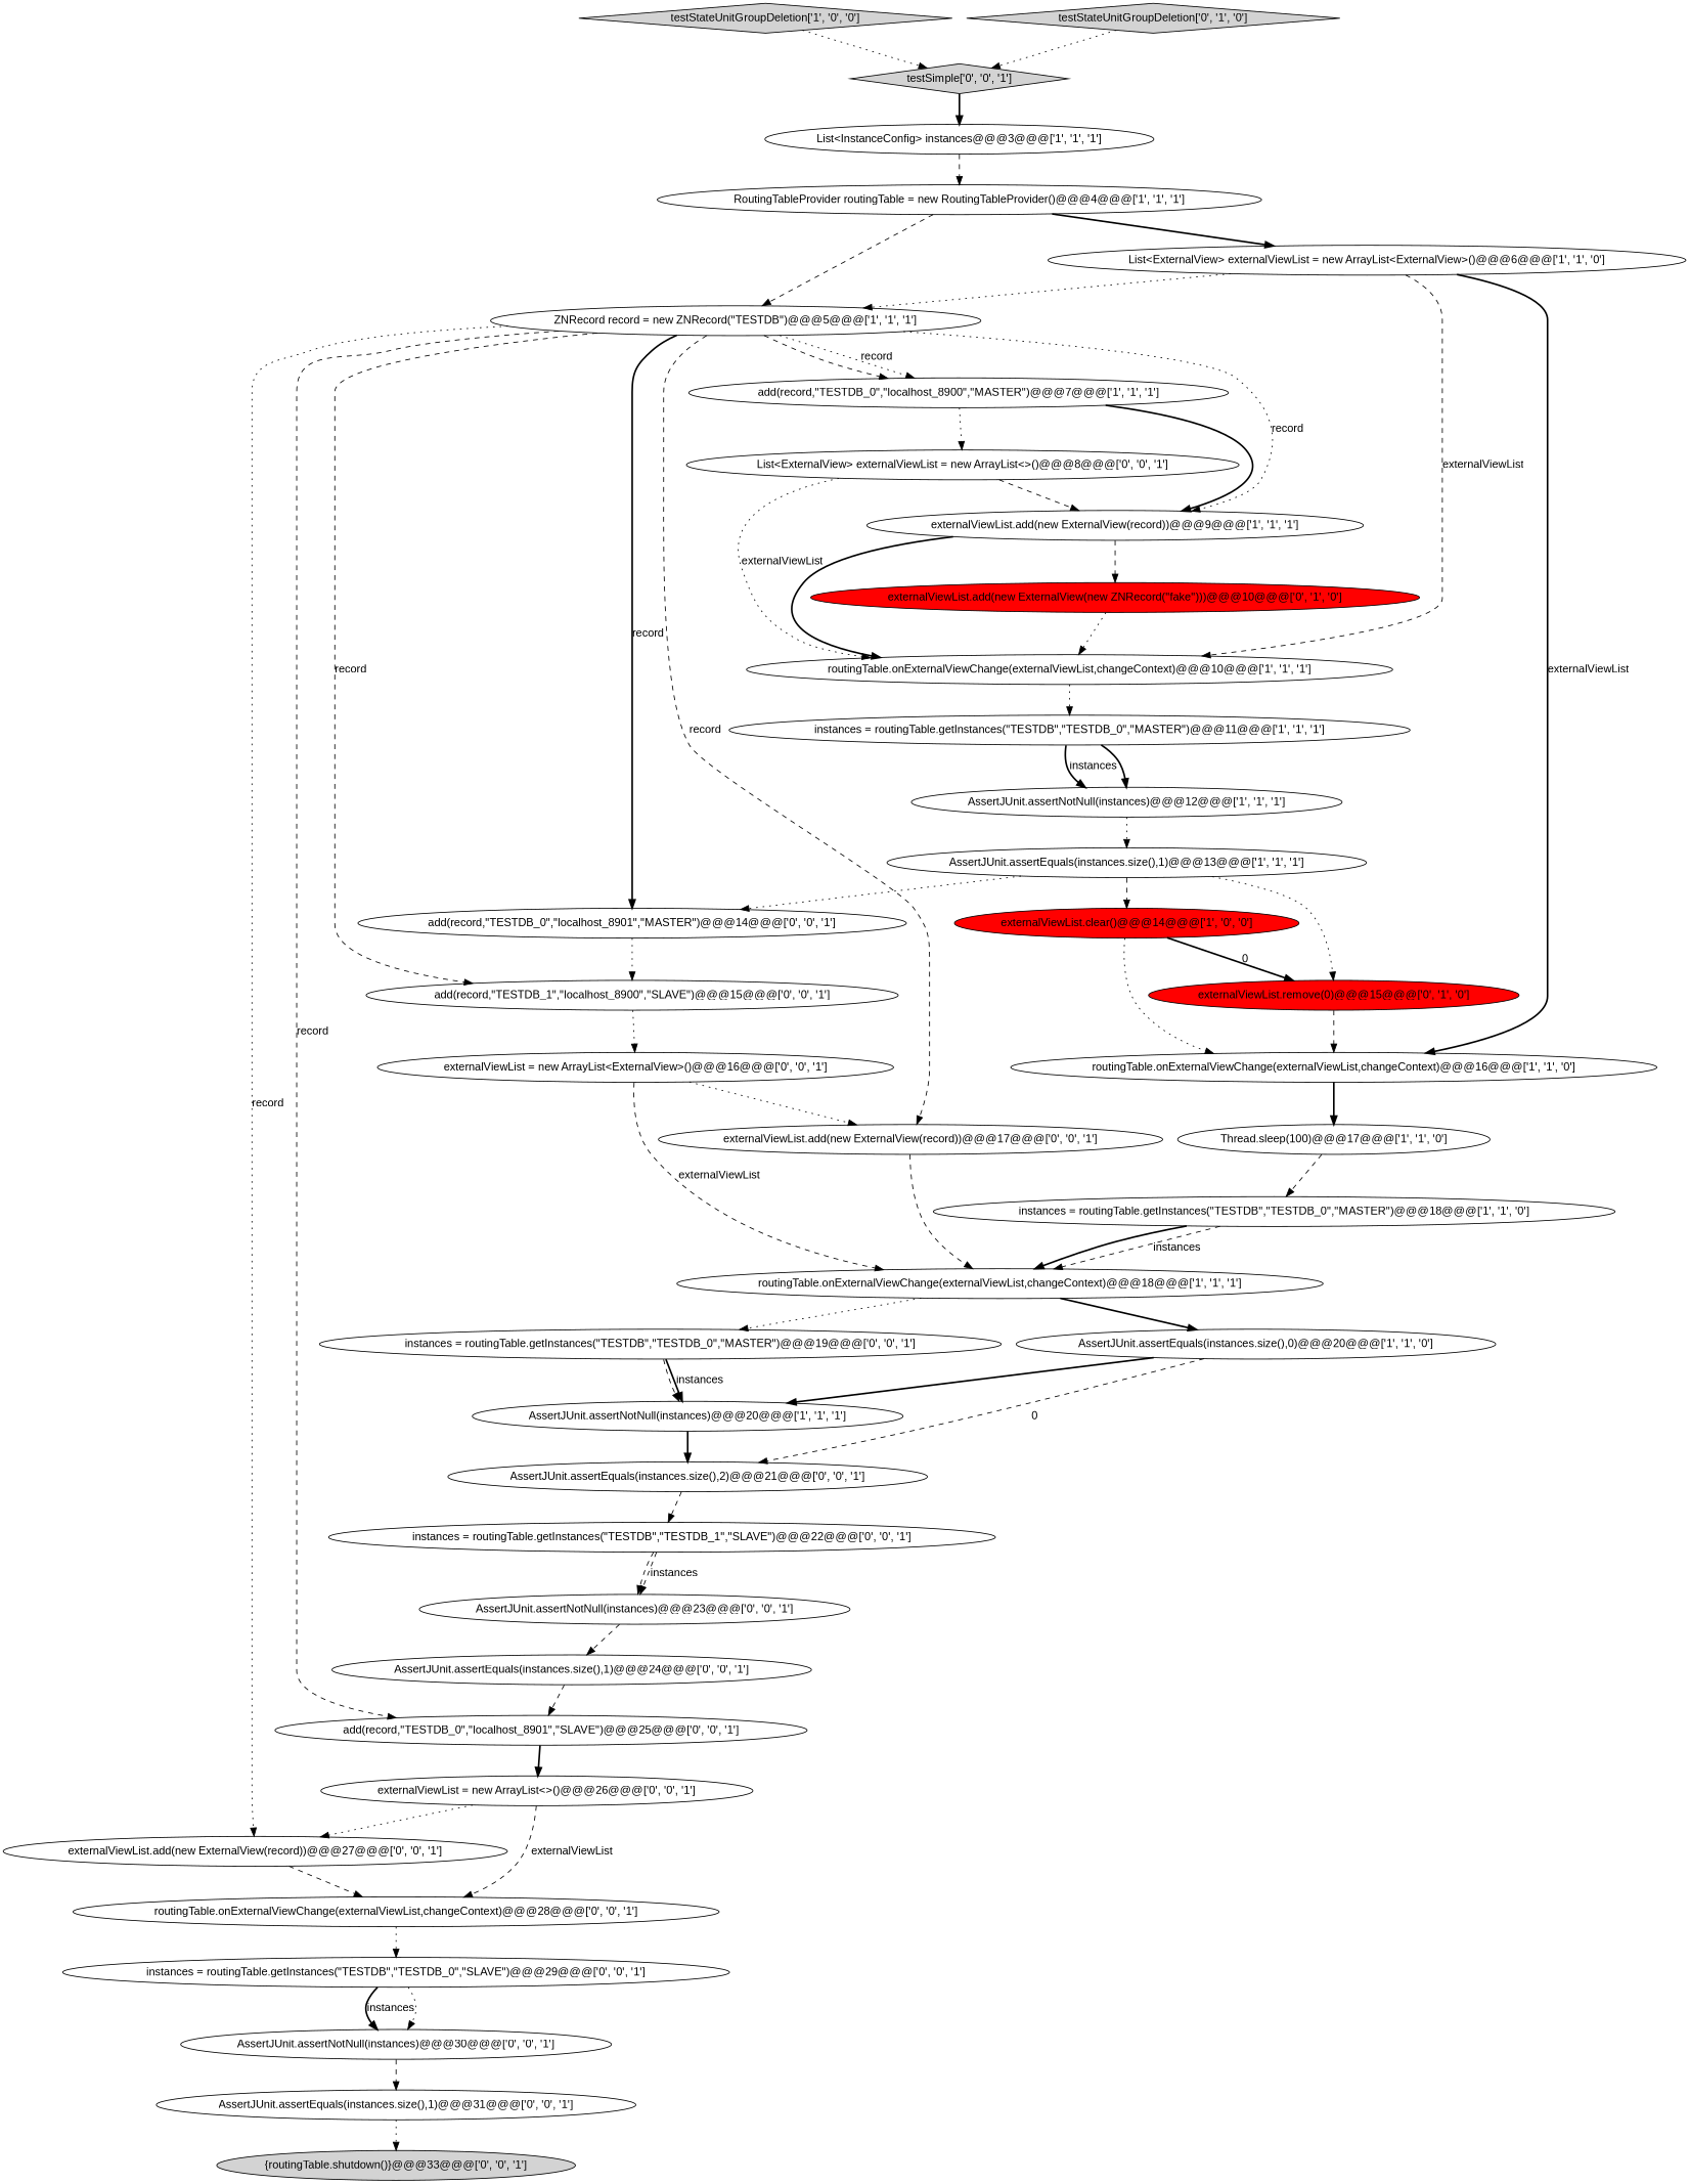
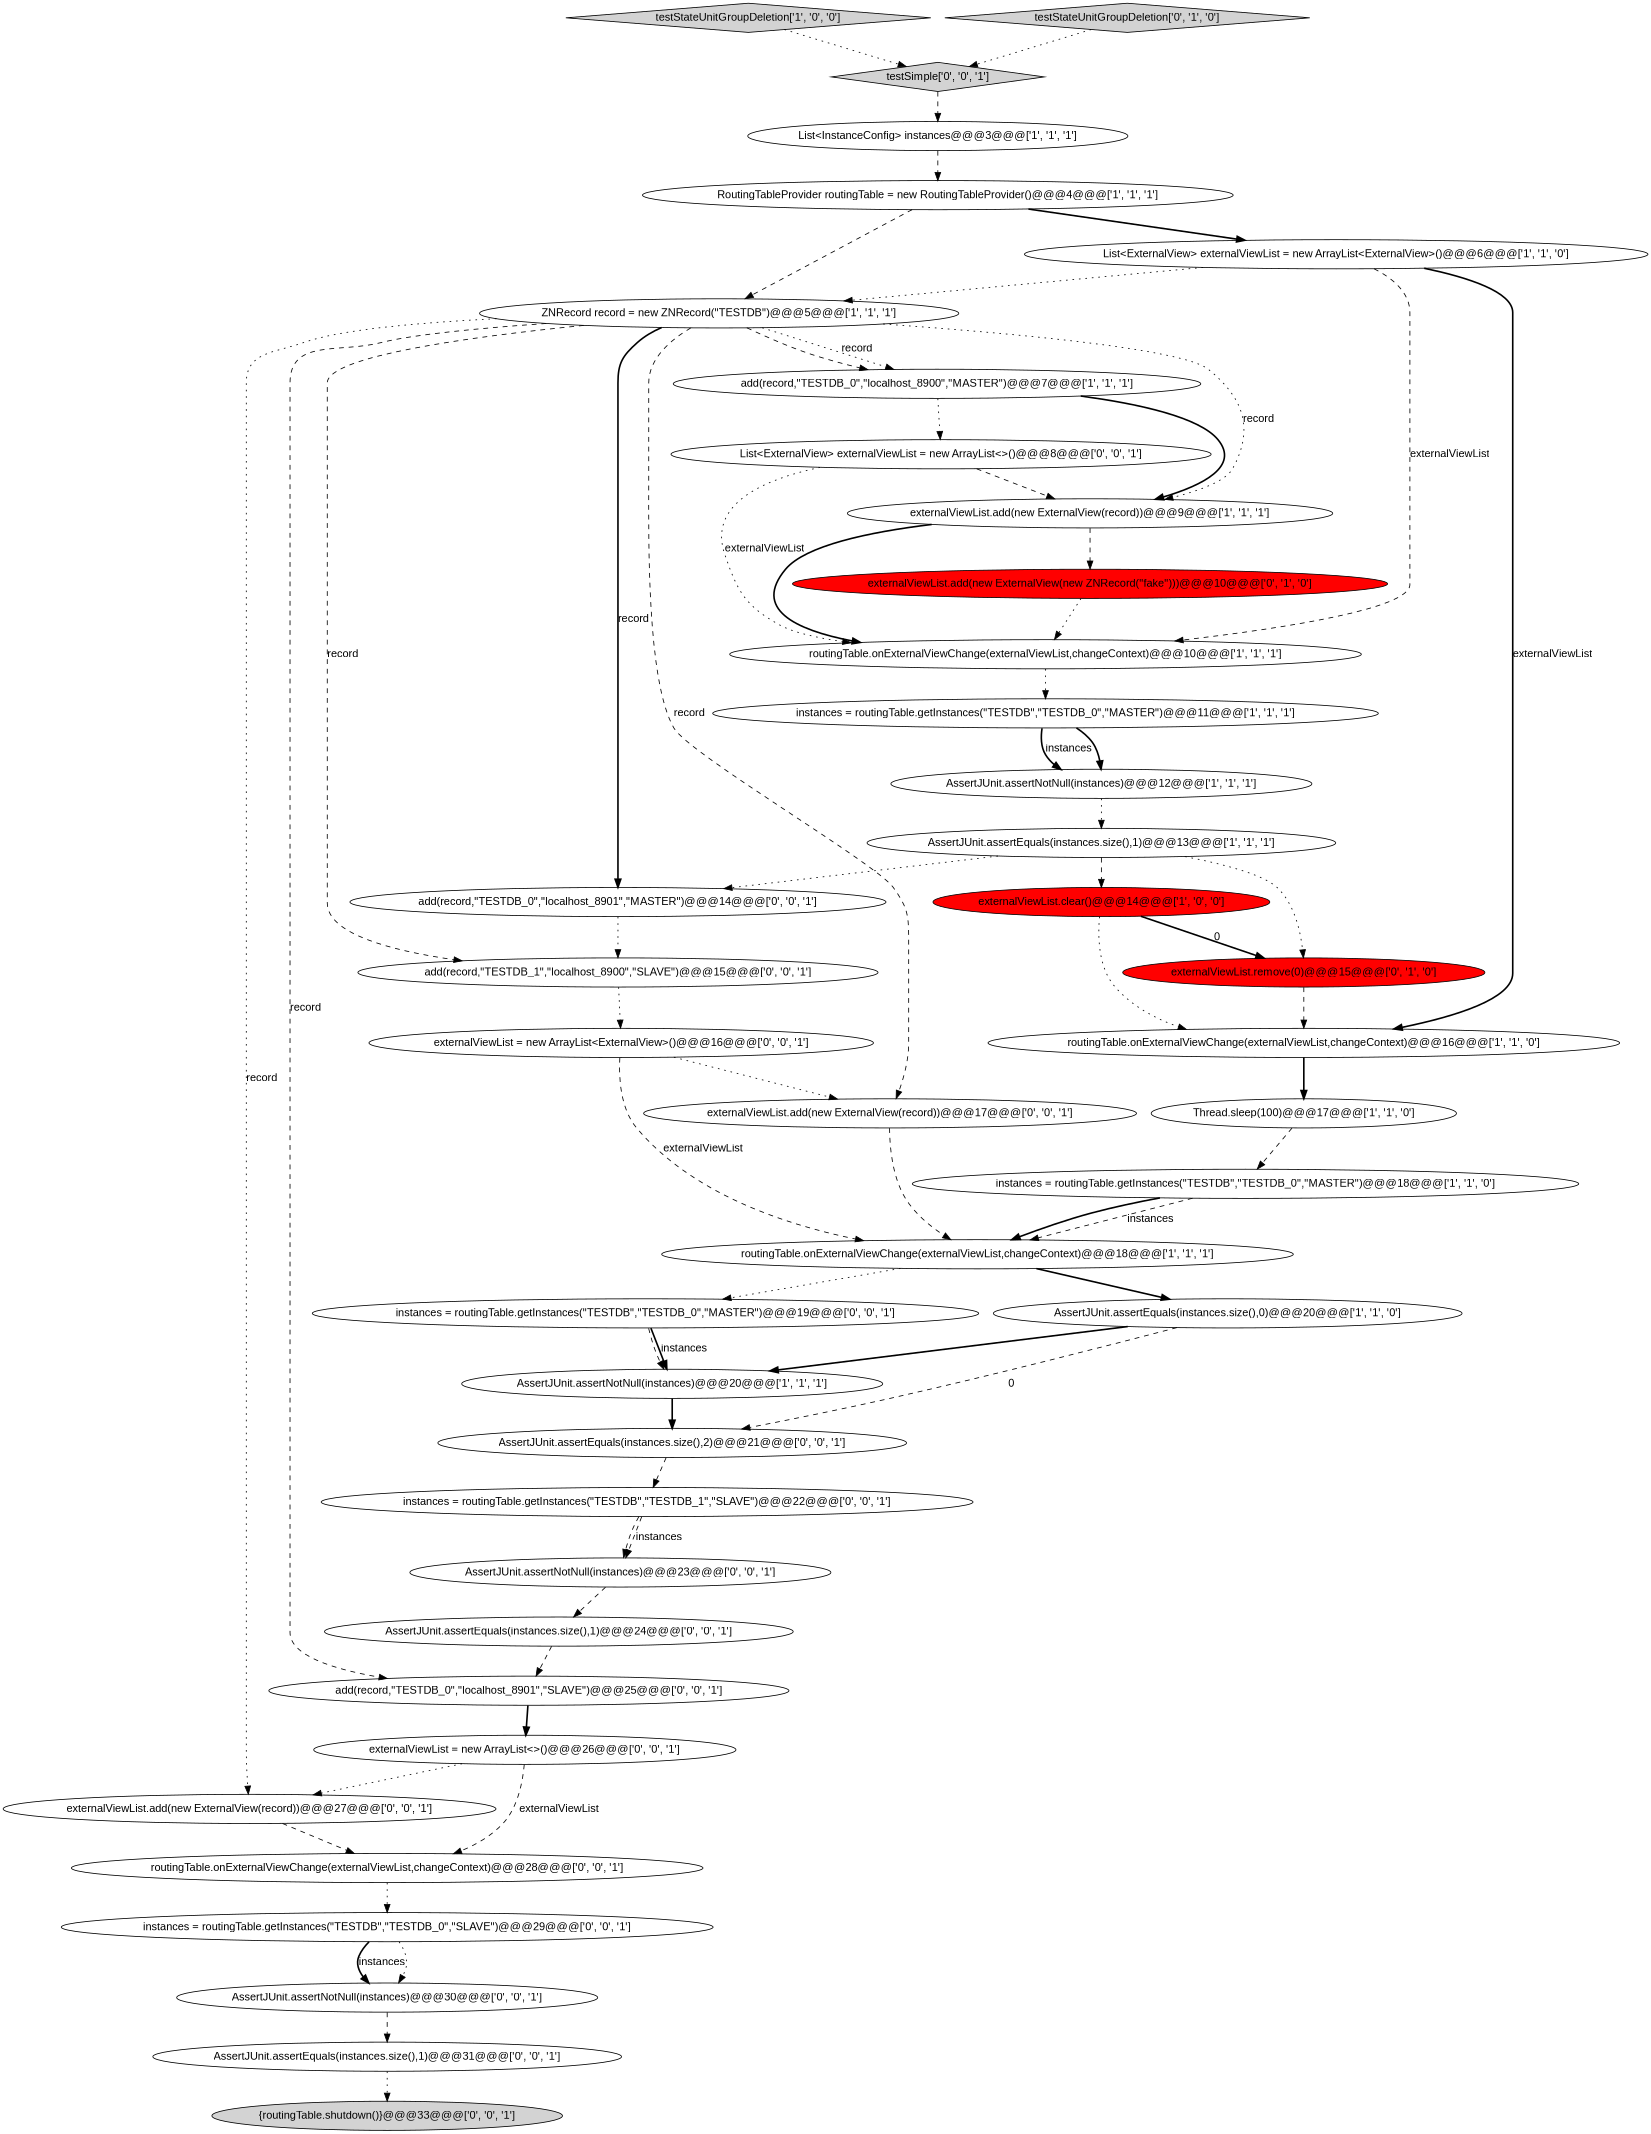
  digraph {
    fontname="Liberation Sans"
    node [fillcolor=white fontname="Liberation Sans" shape=ellipse style=filled]
    edge [fontname="Liberation Sans" style=dashed]
    n1 [label="routingTable.onExternalViewChange(externalViewList,changeContext)@@@16@@@['1', '1', '0']"]
    n2 [label="Thread.sleep(100)@@@17@@@['1', '1', '0']"]
    n3 [label="instances = routingTable.getInstances(\"TESTDB\",\"TESTDB_0\",\"MASTER\")@@@18@@@['1', '1', '0']"]
    n4 [fillcolor=lightgray label="{routingTable.shutdown()}@@@33@@@['0', '0', '1']"]
    n5 [label="externalViewList.add(new ExternalView(record))@@@27@@@['0', '0', '1']"]
    n6 [label="routingTable.onExternalViewChange(externalViewList,changeContext)@@@28@@@['0', '0', '1']"]
    n7 [label="instances = routingTable.getInstances(\"TESTDB\",\"TESTDB_0\",\"SLAVE\")@@@29@@@['0', '0', '1']"]
    n8 [label="add(record,\"TESTDB_0\",\"localhost_8901\",\"MASTER\")@@@14@@@['0', '0', '1']"]
    n9 [label="add(record,\"TESTDB_1\",\"localhost_8900\",\"SLAVE\")@@@15@@@['0', '0', '1']"]
    n10 [label="externalViewList = new ArrayList<ExternalView>()@@@16@@@['0', '0', '1']"]
    n11 [label="List<InstanceConfig> instances@@@3@@@['1', '1', '1']"]
    n12 [label="RoutingTableProvider routingTable = new RoutingTableProvider()@@@4@@@['1', '1', '1']"]
    n13 [label="List<ExternalView> externalViewList = new ArrayList<ExternalView>()@@@6@@@['1', '1', '0']"]
    n14 [label="ZNRecord record = new ZNRecord(\"TESTDB\")@@@5@@@['1', '1', '1']"]
    n15 [fillcolor=lightgray label="testStateUnitGroupDeletion['1', '0', '0']" shape=diamond]
    n16 [fillcolor=lightgray label="testSimple['0', '0', '1']" shape=diamond]
    n17 [label="add(record,\"TESTDB_0\",\"localhost_8901\",\"SLAVE\")@@@25@@@['0', '0', '1']"]
    n18 [label="externalViewList = new ArrayList<>()@@@26@@@['0', '0', '1']"]
    n19 [label="AssertJUnit.assertNotNull(instances)@@@30@@@['0', '0', '1']"]
    n20 [label="AssertJUnit.assertEquals(instances.size(),1)@@@31@@@['0', '0', '1']"]
    n21 [label="AssertJUnit.assertEquals(instances.size(),0)@@@20@@@['1', '1', '0']"]
    n22 [label="AssertJUnit.assertNotNull(instances)@@@20@@@['1', '1', '1']"]
    n23 [label="AssertJUnit.assertEquals(instances.size(),2)@@@21@@@['0', '0', '1']"]
    n24 [label="instances = routingTable.getInstances(\"TESTDB\",\"TESTDB_1\",\"SLAVE\")@@@22@@@['0', '0', '1']"]
    n25 [label="externalViewList.add(new ExternalView(record))@@@17@@@['0', '0', '1']"]
    n26 [label="routingTable.onExternalViewChange(externalViewList,changeContext)@@@18@@@['1', '1', '1']"]
    n27 [label="instances = routingTable.getInstances(\"TESTDB\",\"TESTDB_0\",\"MASTER\")@@@19@@@['0', '0', '1']"]
    n28 [label="AssertJUnit.assertNotNull(instances)@@@12@@@['1', '1', '1']"]
    n29 [label="AssertJUnit.assertEquals(instances.size(),1)@@@13@@@['1', '1', '1']"]
    n30 [fillcolor=red label="externalViewList.clear()@@@14@@@['1', '0', '0']"]
    n31 [fillcolor=red label="externalViewList.remove(0)@@@15@@@['0', '1', '0']"]
    n32 [label="AssertJUnit.assertNotNull(instances)@@@23@@@['0', '0', '1']"]
    n33 [label="add(record,\"TESTDB_0\",\"localhost_8900\",\"MASTER\")@@@7@@@['1', '1', '1']"]
    n34 [label="List<ExternalView> externalViewList = new ArrayList<>()@@@8@@@['0', '0', '1']"]
    n35 [label="externalViewList.add(new ExternalView(record))@@@9@@@['1', '1', '1']"]
    n36 [label="routingTable.onExternalViewChange(externalViewList,changeContext)@@@10@@@['1', '1', '1']"]
    n37 [fillcolor=red label="externalViewList.add(new ExternalView(new ZNRecord(\"fake\")))@@@10@@@['0', '1', '0']"]
    n38 [label="instances = routingTable.getInstances(\"TESTDB\",\"TESTDB_0\",\"MASTER\")@@@11@@@['1', '1', '1']"]
    n39 [label="AssertJUnit.assertEquals(instances.size(),1)@@@24@@@['0', '0', '1']"]
    n40 [fillcolor=lightgray label="testStateUnitGroupDeletion['0', '1', '0']" shape=diamond]
    n1 -> n2 [style=bold]
    n2 -> n3
    n3 -> n26 [label=instances]
    n3 -> n26 [style=bold]
    n5 -> n6
    n6 -> n7 [style=dotted]
    n7 -> n19 [label=instances style=bold]
    n7 -> n19 [style=dotted]
    n8 -> n9 [style=dotted]
    n9 -> n10 [style=dotted]
    n10 -> n25 [style=dotted]
    n10 -> n26 [label=externalViewList]
    n11 -> n12
    n12 -> n13 [style=bold]
    n12 -> n14
    n13 -> n1 [label=externalViewList style=bold]
    n13 -> n14 [style=dotted]
    n13 -> n36 [label=externalViewList]
    n14 -> n5 [label=record style=dotted]
    n14 -> n8 [label=record style=bold]
    n14 -> n9 [label=record]
    n14 -> n17 [label=record]
    n14 -> n25 [label=record]
    n14 -> n33 [label=record style=dotted]
    n14 -> n33
    n14 -> n35 [label=record style=dotted]
    n15 -> n16 [style=dotted]
-   n16 -> n11 [style=bold]
+   n16 -> n11
    n17 -> n18 [style=bold]
    n18 -> n5 [style=dotted]
    n18 -> n6 [label=externalViewList]
    n19 -> n20
    n20 -> n4 [style=dotted]
    n21 -> n22 [style=bold]
    n21 -> n23 [label=0]
    n22 -> n23 [style=bold]
    n23 -> n24
    n24 -> n32 [label=instances]
    n24 -> n32
    n25 -> n26
    n26 -> n21 [style=bold]
    n26 -> n27 [style=dotted]
    n27 -> n22 [label=instances style=bold]
    n27 -> n22
    n28 -> n29 [style=dotted]
    n29 -> n8 [style=dotted]
    n29 -> n30
    n29 -> n31 [style=dotted]
    n30 -> n1 [style=dotted]
    n30 -> n31 [label=0 style=bold]
    n31 -> n1
    n32 -> n39
    n33 -> n34 [style=dotted]
    n33 -> n35 [style=bold]
    n34 -> n35
    n34 -> n36 [label=externalViewList style=dotted]
    n35 -> n36 [style=bold]
    n35 -> n37
    n36 -> n38 [style=dotted]
    n37 -> n36 [style=dotted]
    n38 -> n28 [label=instances style=bold]
    n38 -> n28 [style=bold]
    n39 -> n17
    n40 -> n16 [style=dotted]
  }
